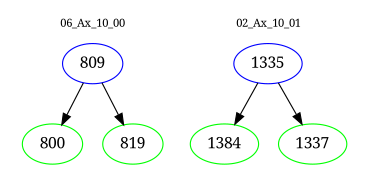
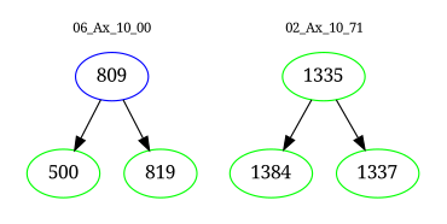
  digraph {
    fontname="Noto Serif"
    node [color=green fontname="Noto Serif"]
    edge [color=black fontname="Noto Serif"]
    n1 [color=blue label=809]
-   n2 [label=800]
+   n2 [label=500]
    n3 [label=819]
-   n4 [color=blue label=1335]
+   n4 [label=1335]
    n5 [label=1384]
    n6 [label=1337]
    subgraph cluster_1 {
      color=white
      fontsize=10
      label="06_Ax_10_00"
      n1
      n2
      n3
    }
    subgraph cluster_2 {
      color=white
      fontsize=10
-     label="02_Ax_10_01"
+     label="02_Ax_10_71"
      n4
      n5
      n6
    }
    n1 -> n2
    n1 -> n3
    n4 -> n5
    n4 -> n6
  }
